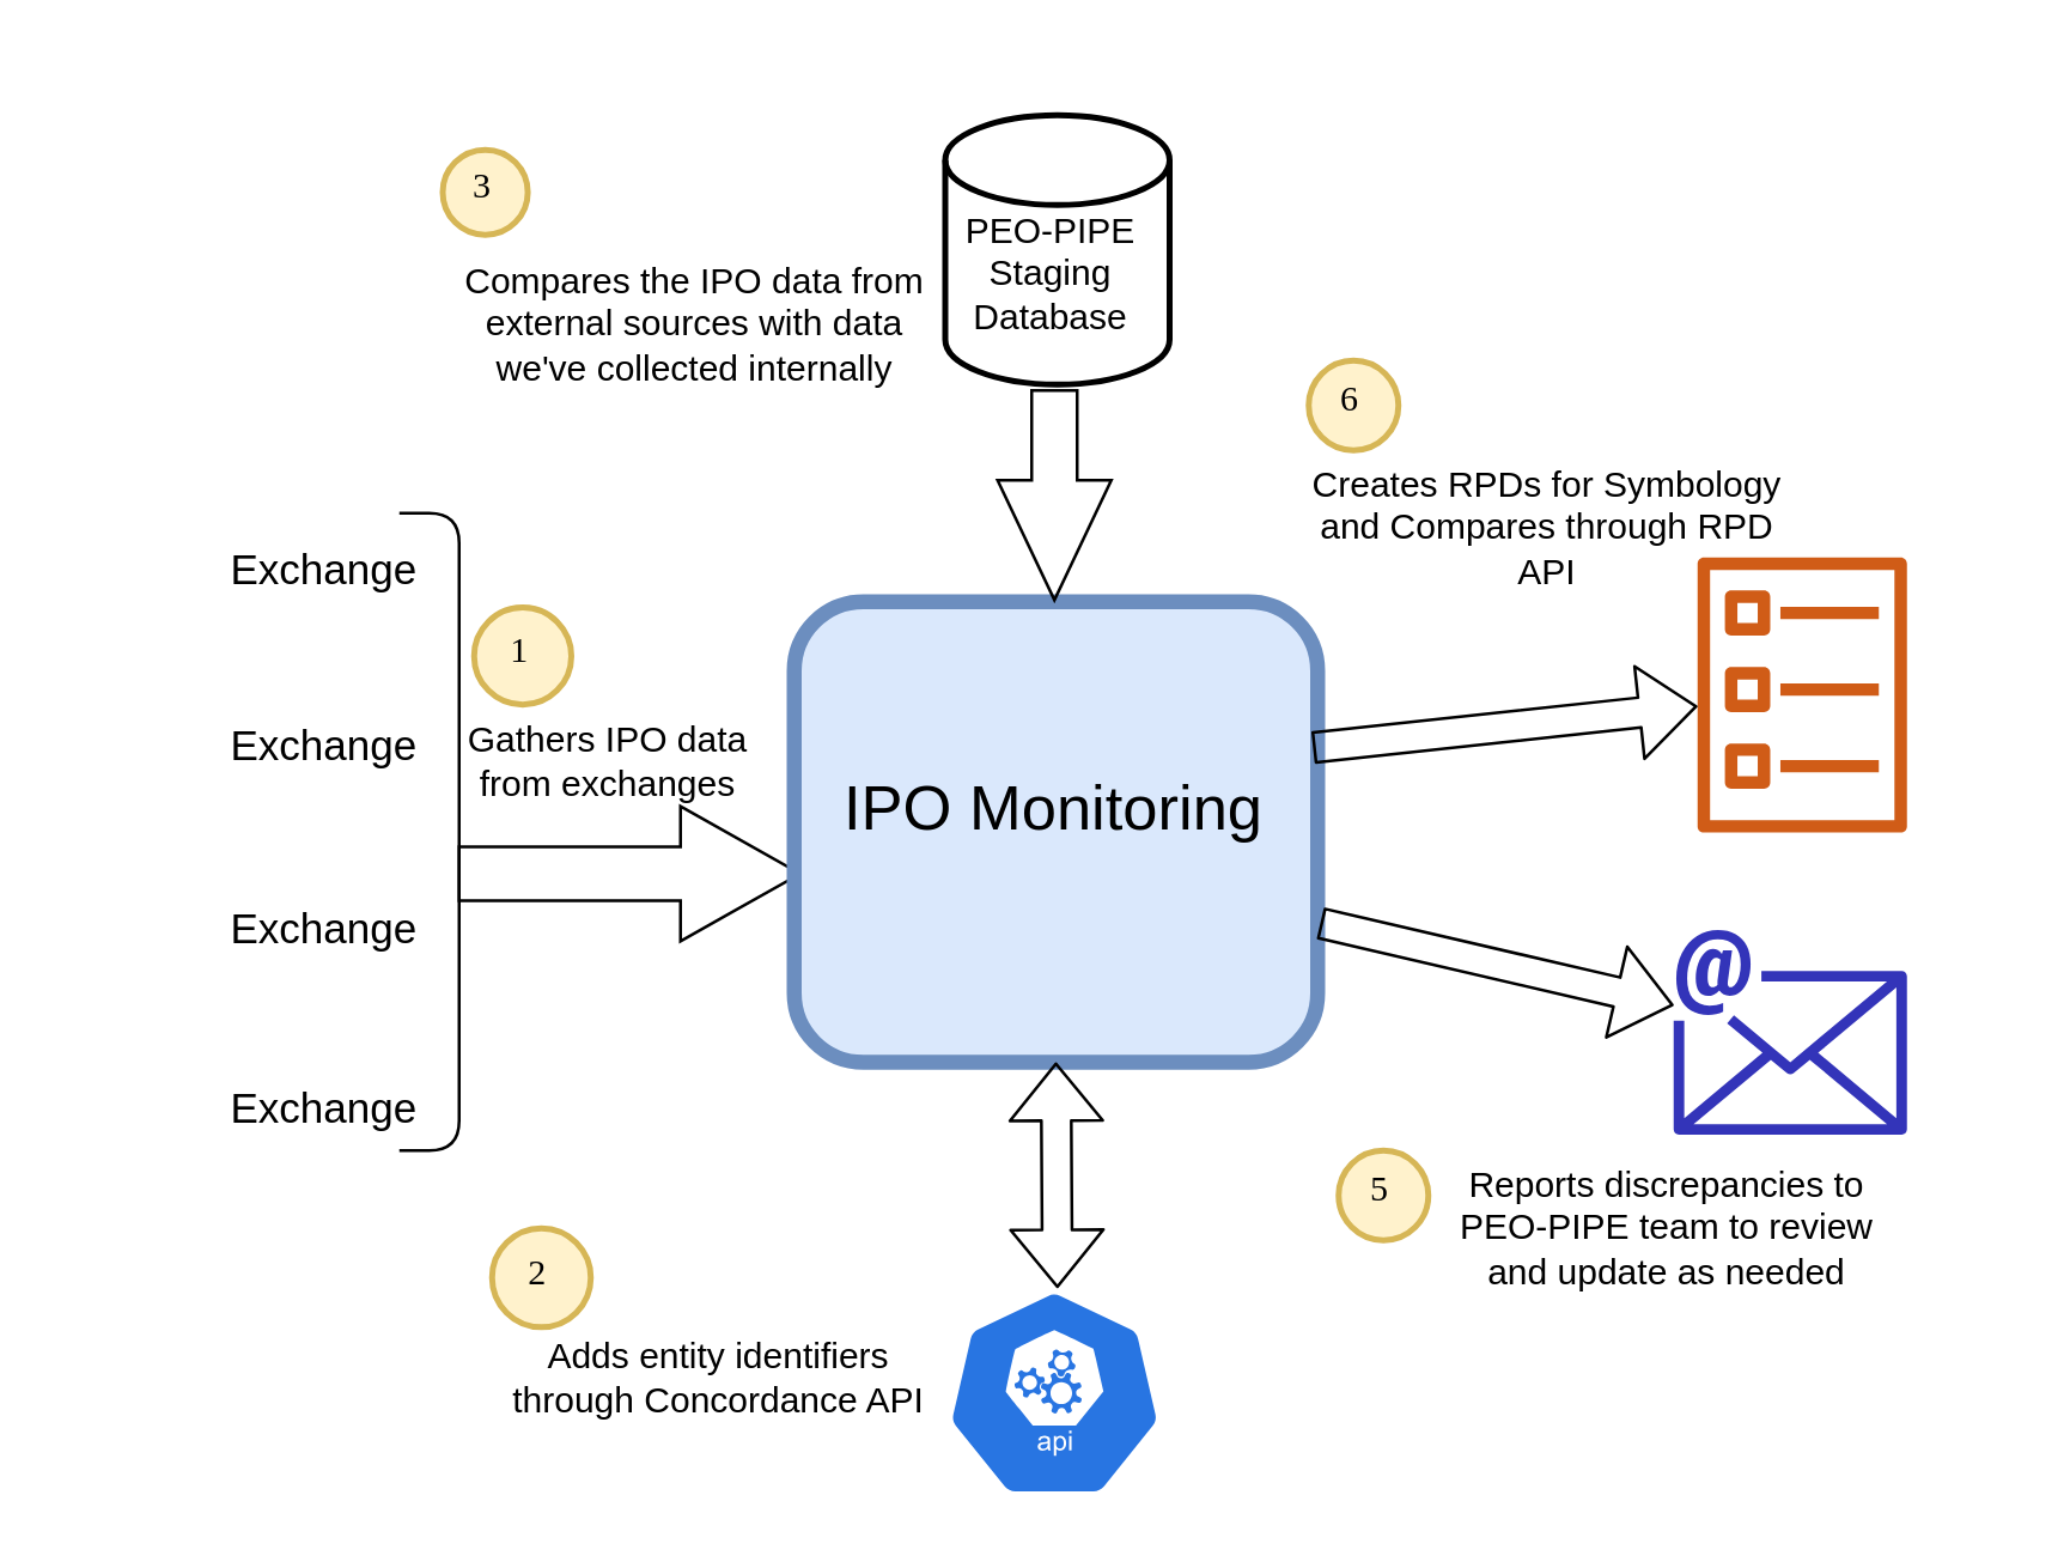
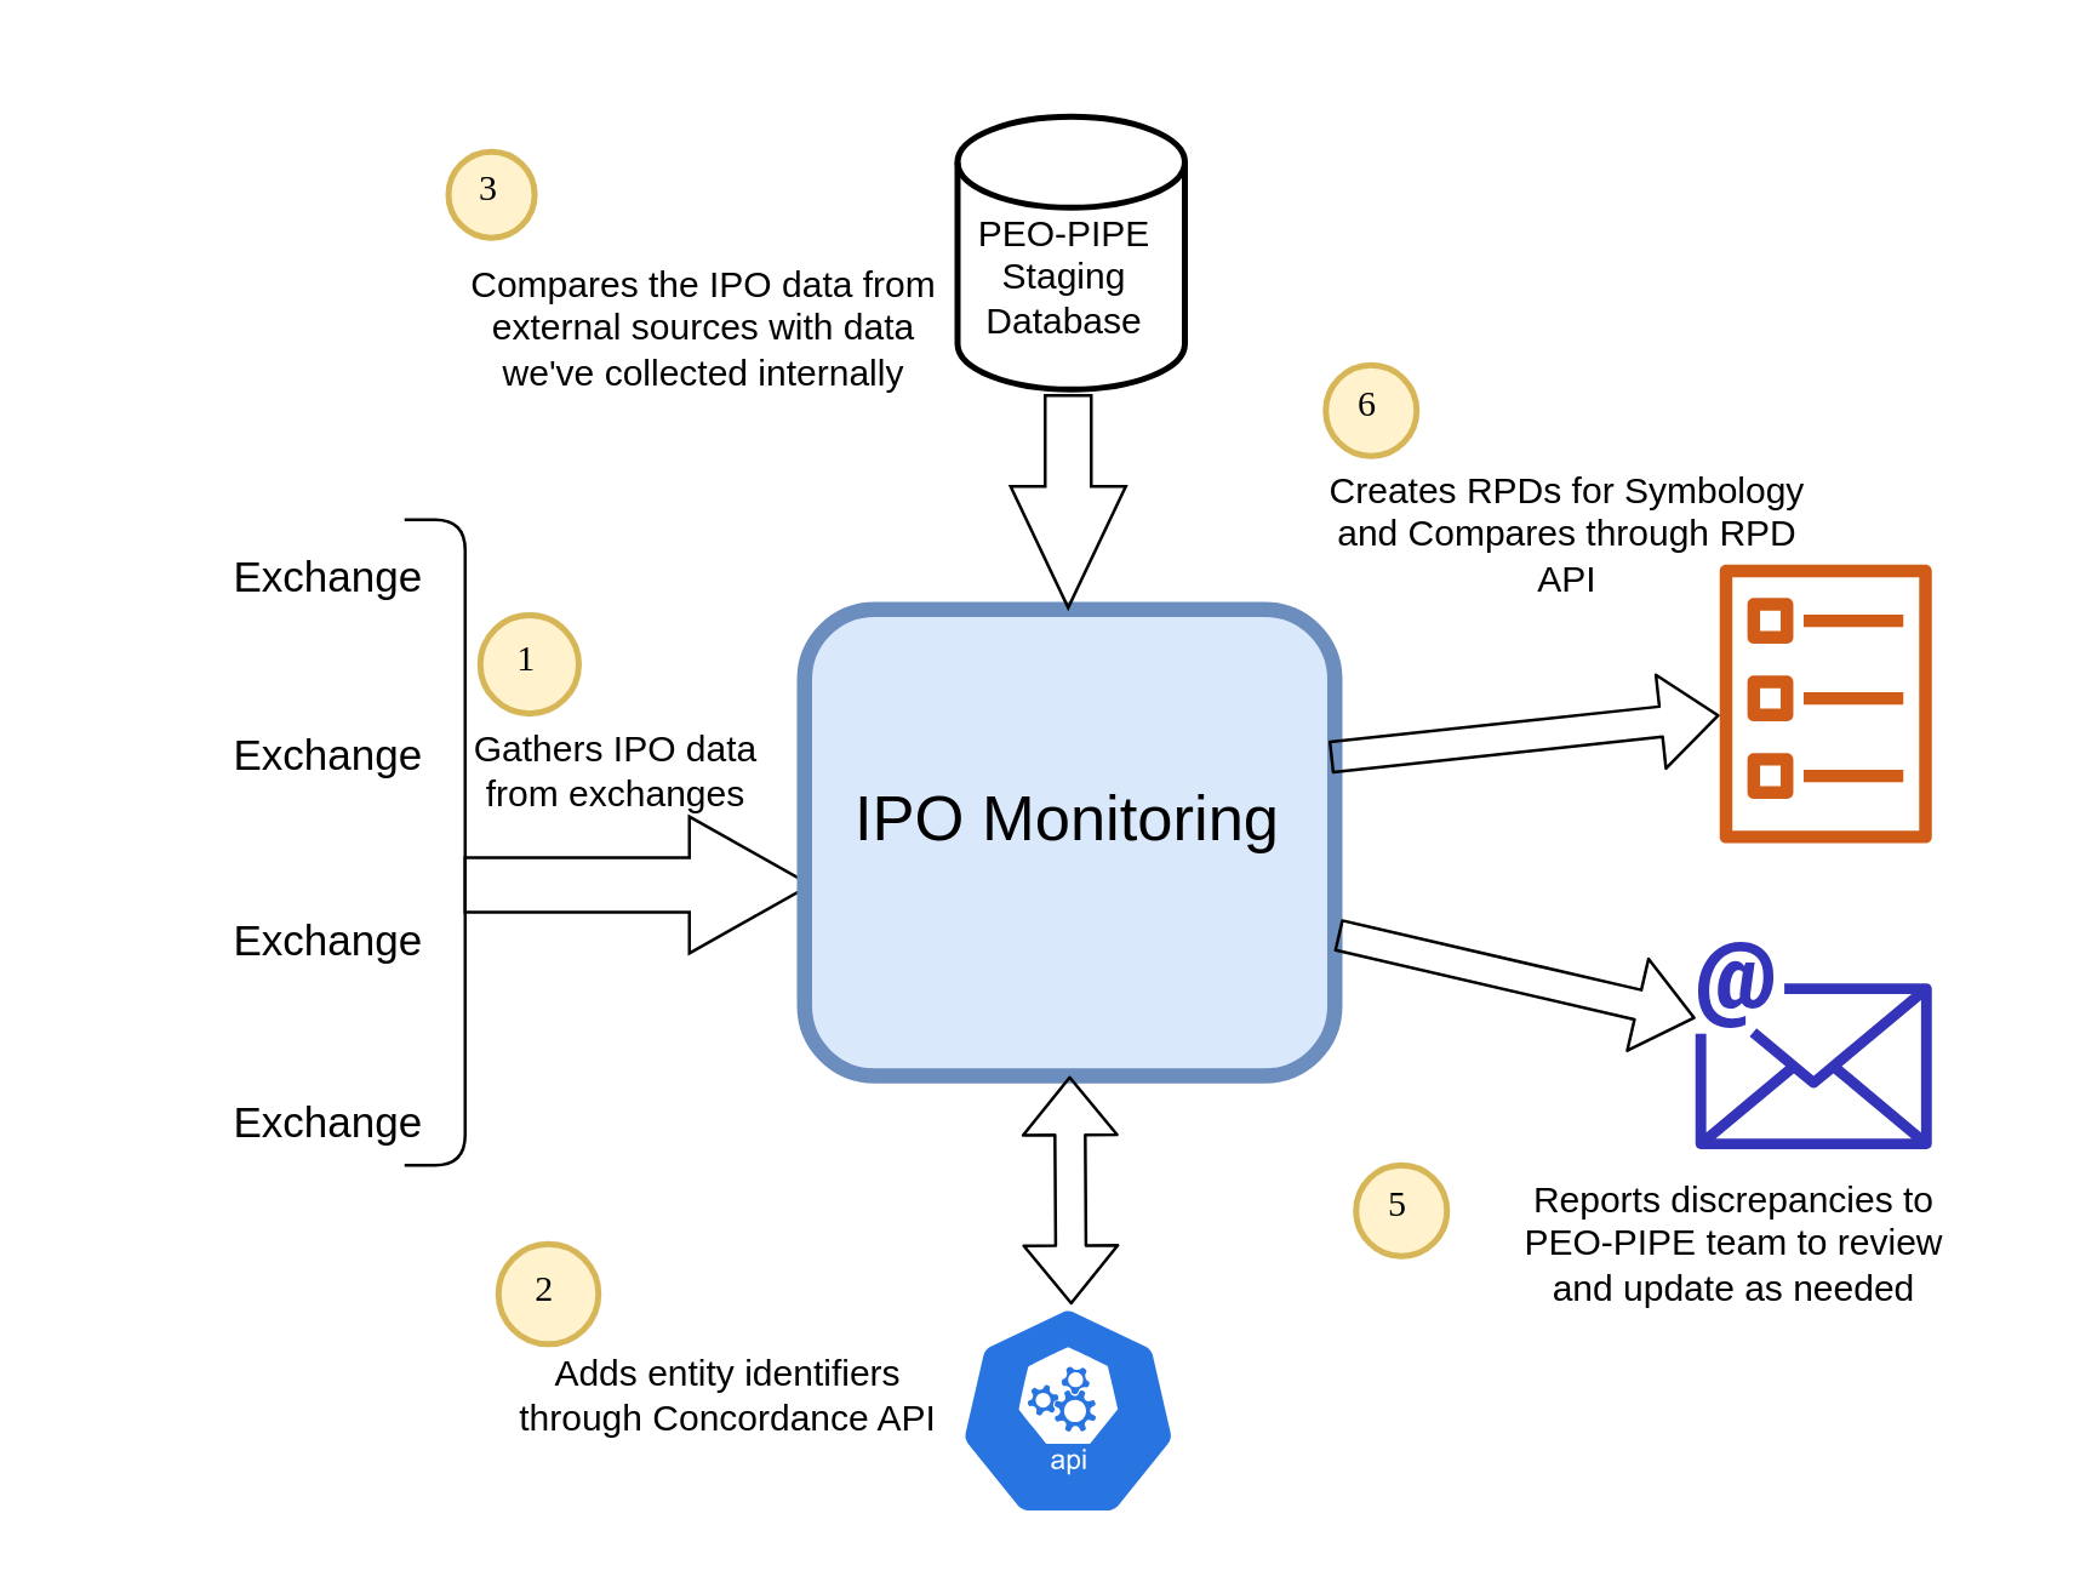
  <mxCell id="0" />
  <mxCell id="1" parent="0" />
  <mxCell id="2" value="" style="group" vertex="1" connectable="0" parent="1"><mxGeometry width="650" height="480" as="geometry" x="20" y="20" /></mxCell>
  <mxCell id="3" value="" style="group" vertex="1" connectable="0" parent="2"><mxGeometry y="150" width="280" height="220" as="geometry" /></mxCell>
  <mxCell id="4" value="" style="shape=curlyBracket;whiteSpace=wrap;html=1;rounded=1;fillColor=none;size=0;direction=west;container=0;" vertex="1" parent="3"><mxGeometry x="113" y="1" width="20" height="213" as="geometry" /></mxCell>
  <mxCell id="5" value="" style="html=1;shadow=0;dashed=0;align=center;verticalAlign=middle;shape=mxgraph.arrows2.arrow;dy=0.6;dx=40;notch=0;fillColor=none;container=0;" vertex="1" parent="3"><mxGeometry x="133" y="99" width="114" height="45" as="geometry" /></mxCell>
  <mxCell id="6" value="" style="shape=image;html=1;verticalAlign=top;verticalLabelPosition=bottom;labelBackgroundColor=#ffffff;imageAspect=0;aspect=fixed;image=https://cdn1.iconfinder.com/data/icons/social-media-outline-6/128/SocialMedia_Website-Outline-128.png;container=0;" vertex="1" parent="3"><mxGeometry x="17" y="61" width="38" height="38" as="geometry" /></mxCell>
  <mxCell id="7" value="&lt;span style=&quot;font-size: 14px&quot;&gt;Exchange&lt;/span&gt;" style="text;html=1;strokeColor=none;fillColor=none;align=left;verticalAlign=middle;whiteSpace=wrap;rounded=0;container=0;" vertex="1" parent="3"><mxGeometry x="55" y="59" width="77" height="40" as="geometry" /></mxCell>
  <mxCell id="8" value="" style="shape=image;html=1;verticalAlign=top;verticalLabelPosition=bottom;labelBackgroundColor=#ffffff;imageAspect=0;aspect=fixed;image=https://cdn1.iconfinder.com/data/icons/social-media-outline-6/128/SocialMedia_Website-Outline-128.png;container=0;imageBackground=#ffffff;" vertex="1" parent="3"><mxGeometry x="17" y="2" width="38" height="38" as="geometry" /></mxCell>
  <mxCell id="9" value="&lt;font style=&quot;font-size: 14px&quot;&gt;Exchange&lt;/font&gt;" style="text;html=1;strokeColor=none;fillColor=none;align=left;verticalAlign=middle;whiteSpace=wrap;rounded=0;container=0;" vertex="1" parent="3"><mxGeometry x="55" width="76" height="40" as="geometry" /></mxCell>
  <mxCell id="10" value="" style="shape=image;html=1;verticalAlign=top;verticalLabelPosition=bottom;labelBackgroundColor=#ffffff;imageAspect=0;aspect=fixed;image=https://cdn1.iconfinder.com/data/icons/social-media-outline-6/128/SocialMedia_Website-Outline-128.png;container=0;" vertex="1" parent="3"><mxGeometry x="17" y="122" width="38" height="38" as="geometry" /></mxCell>
  <mxCell id="11" value="&lt;div&gt;&lt;span style=&quot;font-size: 14px&quot;&gt;Exchange&lt;/span&gt;&lt;/div&gt;" style="text;html=1;strokeColor=none;fillColor=none;align=left;verticalAlign=middle;whiteSpace=wrap;rounded=0;container=0;" vertex="1" parent="3"><mxGeometry x="55" y="120" width="76" height="40" as="geometry" /></mxCell>
  <mxCell id="12" value="" style="shape=image;html=1;verticalAlign=top;verticalLabelPosition=bottom;labelBackgroundColor=#ffffff;imageAspect=0;aspect=fixed;image=https://cdn1.iconfinder.com/data/icons/social-media-outline-6/128/SocialMedia_Website-Outline-128.png;container=0;" vertex="1" parent="3"><mxGeometry x="17" y="182" width="38" height="38" as="geometry" /></mxCell>
  <mxCell id="13" value="&lt;font style=&quot;font-size: 14px&quot;&gt;Exchange&lt;/font&gt;" style="text;html=1;strokeColor=none;fillColor=none;align=left;verticalAlign=middle;whiteSpace=wrap;rounded=0;container=0;" vertex="1" parent="3"><mxGeometry x="55" y="180" width="76" height="40" as="geometry" /></mxCell>
  <mxCell id="14" value="&lt;font style=&quot;font-size: 12px&quot;&gt;Gathers IPO data from exchanges&lt;/font&gt;" style="text;html=1;strokeColor=none;fillColor=none;align=center;verticalAlign=middle;whiteSpace=wrap;rounded=0;container=0;" vertex="1" parent="3"><mxGeometry x="128" y="64" width="110" height="40" as="geometry" /></mxCell>
  <mxCell id="15" value="1" style="ellipse;whiteSpace=wrap;html=1;aspect=fixed;strokeWidth=2;fontFamily=Tahoma;spacingBottom=4;spacingRight=2;strokeColor=#d6b656;fillColor=#fff2cc;container=0;" vertex="1" parent="3"><mxGeometry x="138" y="32.5" width="32.5" height="32.5" as="geometry" /></mxCell>
  <mxCell id="16" value="" style="group" vertex="1" connectable="0" parent="2"><mxGeometry x="160.5" width="489.5" height="480" as="geometry" /></mxCell>
  <mxCell id="17" value="" style="outlineConnect=0;fontColor=#232F3E;gradientColor=none;fillColor=#D05C17;strokeColor=none;dashed=0;verticalLabelPosition=bottom;verticalAlign=top;align=center;html=1;fontSize=12;fontStyle=0;aspect=fixed;pointerEvents=1;shape=mxgraph.aws4.ecs_task;" vertex="1" parent="16"><mxGeometry x="386.5" y="165.5" width="70" height="92.54" as="geometry" /></mxCell>
  <mxCell id="18" value="" style="outlineConnect=0;fontColor=#232F3E;gradientColor=none;fillColor=#3334B9;strokeColor=none;dashed=0;verticalLabelPosition=bottom;verticalAlign=top;align=center;html=1;fontSize=12;fontStyle=0;aspect=fixed;pointerEvents=1;shape=mxgraph.aws4.email;" vertex="1" parent="16"><mxGeometry x="378.5" y="290" width="78" height="69" as="geometry" /></mxCell>
  <mxCell id="19" value="Adds entity identifiers through Concordance API" style="text;html=1;strokeColor=none;fillColor=none;align=center;verticalAlign=middle;whiteSpace=wrap;rounded=0;" vertex="1" parent="16"><mxGeometry x="-15.5" y="410" width="150" height="60" as="geometry" /></mxCell>
  <mxCell id="20" value="" style="group" vertex="1" connectable="0" parent="16"><mxGeometry x="84.5" y="180" width="175" height="154.5" as="geometry" /></mxCell>
  <mxCell id="21" value="" style="rounded=1;whiteSpace=wrap;html=1;fillColor=#dae8fc;strokeColor=#6c8ebf;strokeWidth=5;" vertex="1" parent="20"><mxGeometry y="0.57" width="175" height="153.93" as="geometry" /></mxCell>
  <mxCell id="22" value="&lt;font style=&quot;font-size: 21px&quot;&gt;IPO Monitoring&lt;/font&gt;" style="text;html=1;strokeColor=none;fillColor=none;align=center;verticalAlign=middle;whiteSpace=wrap;rounded=0;" vertex="1" parent="20"><mxGeometry x="15" y="60" width="143.83" height="17.1" as="geometry" /></mxCell>
  <mxCell id="23" value="" style="html=1;dashed=0;whitespace=wrap;fillColor=#2875E2;strokeColor=#ffffff;points=[[0.005,0.63,0],[0.1,0.2,0],[0.9,0.2,0],[0.5,0,0],[0.995,0.63,0],[0.72,0.99,0],[0.5,1,0],[0.28,0.99,0]];shape=mxgraph.kubernetes.icon;prIcon=api" vertex="1" parent="16"><mxGeometry x="119.5" y="410" width="104" height="70" as="geometry" /></mxCell>
  <mxCell id="24" value="" style="shape=flexArrow;endArrow=classic;startArrow=classic;html=1;strokeWidth=1;entryX=0.5;entryY=1;entryDx=0;entryDy=0;" edge="1" parent="16" target="21"><mxGeometry width="50" height="50" relative="1" as="geometry"><mxPoint x="172.5" y="410" as="sourcePoint" /><mxPoint x="196.5" y="330" as="targetPoint" /></mxGeometry></mxCell>
  <mxCell id="25" value="" style="shape=flexArrow;endArrow=classic;html=1;strokeWidth=1;exitX=0.991;exitY=0.317;exitDx=0;exitDy=0;exitPerimeter=0;" edge="1" parent="16" source="21" target="17"><mxGeometry width="50" height="50" relative="1" as="geometry"><mxPoint x="146.5" y="380" as="sourcePoint" /><mxPoint x="196.5" y="330" as="targetPoint" /></mxGeometry></mxCell>
  <mxCell id="26" value="" style="shape=flexArrow;endArrow=classic;html=1;strokeWidth=1;exitX=1.005;exitY=0.698;exitDx=0;exitDy=0;exitPerimeter=0;" edge="1" parent="16" source="21" target="18"><mxGeometry width="50" height="50" relative="1" as="geometry"><mxPoint x="289.52" y="230.919" as="sourcePoint" /><mxPoint x="426.5" y="171.744" as="targetPoint" /></mxGeometry></mxCell>
  <mxCell id="27" value="2" style="ellipse;whiteSpace=wrap;html=1;aspect=fixed;strokeWidth=2;fontFamily=Tahoma;spacingBottom=4;spacingRight=2;strokeColor=#d6b656;fillColor=#fff2cc;" vertex="1" parent="16"><mxGeometry x="-16.5" y="390" width="33" height="33" as="geometry" /></mxCell>
  <mxCell id="28" value="" style="group" vertex="1" connectable="0" parent="16"><mxGeometry x="256.5" y="100" width="160" height="65.5" as="geometry" /></mxCell>
  <mxCell id="29" value="6" style="ellipse;whiteSpace=wrap;html=1;aspect=fixed;strokeWidth=2;fontFamily=Tahoma;spacingBottom=4;spacingRight=2;strokeColor=#d6b656;fillColor=#fff2cc;" vertex="1" parent="28"><mxGeometry width="30" height="30" as="geometry" /></mxCell>
  <mxCell id="30" value="Creates RPDs for Symbology and Compares through RPD API" style="text;html=1;strokeColor=none;fillColor=none;align=center;verticalAlign=middle;whiteSpace=wrap;rounded=0;" vertex="1" parent="28"><mxGeometry y="45.5" width="160" height="20" as="geometry" /></mxCell>
  <mxCell id="31" value="" style="group" vertex="1" connectable="0" parent="16"><mxGeometry width="243" height="180" as="geometry" /></mxCell>
  <mxCell id="32" value="" style="group" vertex="1" connectable="0" parent="31"><mxGeometry x="168" y="13" width="75" height="90" as="geometry" /></mxCell>
  <mxCell id="33" value="" style="strokeWidth=2;html=1;shape=mxgraph.flowchart.database;whiteSpace=wrap;" vertex="1" parent="32"><mxGeometry x="-33" y="5" width="75" height="90" as="geometry" /></mxCell>
  <mxCell id="34" value="PEO-PIPE Staging Database" style="text;html=1;strokeColor=none;fillColor=none;align=center;verticalAlign=middle;whiteSpace=wrap;rounded=0;" vertex="1" parent="32"><mxGeometry x="-33" y="35" width="70" height="45" as="geometry" /></mxCell>
  <mxCell id="35" value="" style="group" vertex="1" connectable="0" parent="31"><mxGeometry x="-33" y="58.0" width="228" height="122" as="geometry" /></mxCell>
  <mxCell id="36" value="" style="html=1;shadow=0;dashed=0;align=center;verticalAlign=middle;shape=mxgraph.arrows2.arrow;dy=0.6;dx=40;notch=0;fillColor=none;direction=south;" vertex="1" parent="35"><mxGeometry x="185.5" y="52" width="38" height="70" as="geometry" /></mxCell>
  <mxCell id="37" value="Compares the IPO data from external sources with data we've collected internally" style="text;html=1;strokeColor=none;fillColor=none;align=center;verticalAlign=middle;whiteSpace=wrap;rounded=0;" vertex="1" parent="35"><mxGeometry width="168" height="60.0" as="geometry" /></mxCell>
  <mxCell id="38" value="3" style="ellipse;whiteSpace=wrap;html=1;aspect=fixed;strokeWidth=2;fontFamily=Tahoma;spacingBottom=4;spacingRight=2;strokeColor=#d6b656;fillColor=#fff2cc;" vertex="1" parent="31"><mxGeometry x="-33" y="29.56" width="28.444" height="28.444" as="geometry" /></mxCell>
  <mxCell id="39" value="5" style="ellipse;whiteSpace=wrap;html=1;aspect=fixed;strokeWidth=2;fontFamily=Tahoma;spacingBottom=4;spacingRight=2;strokeColor=#d6b656;fillColor=#fff2cc;" vertex="1" parent="16"><mxGeometry x="266.5" y="364" width="30" height="30" as="geometry" /></mxCell>
- <mxCell id="40" value="Reports discrepancies to PEO-PIPE team to review and update as needed" style="text;html=1;strokeColor=none;fillColor=none;align=center;verticalAlign=middle;whiteSpace=wrap;rounded=0;" vertex="1" parent="16"><mxGeometry x="296.5" y="370" width="160" height="40" as="geometry" /></mxCell>
+ <mxCell id="40" value="Reports discrepancies to PEO-PIPE team to review and update as needed" style="text;html=1;strokeColor=none;fillColor=none;align=center;verticalAlign=middle;whiteSpace=wrap;rounded=0;" vertex="1" parent="16"><mxGeometry x="311.5" y="370" width="160" height="40" as="geometry" /></mxCell>
